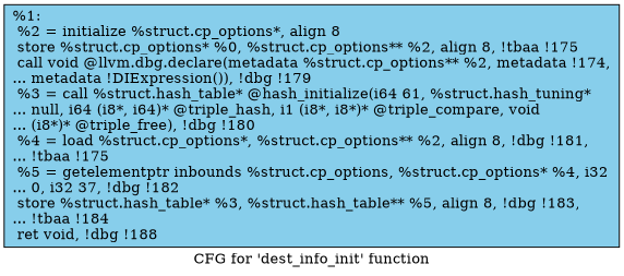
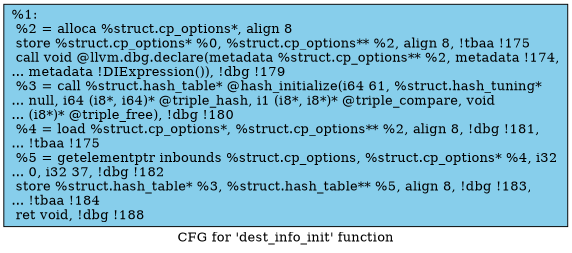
  digraph {
    label="CFG for 'dest_info_init' function"
-   n1 [label="{%1:\l  %2 = initialize %struct.cp_options*, align 8\l  store %struct.cp_options* %0, %struct.cp_options** %2, align 8, !tbaa !175\l  call void @llvm.dbg.declare(metadata %struct.cp_options** %2, metadata !174,\l... metadata !DIExpression()), !dbg !179\l  %3 = call %struct.hash_table* @hash_initialize(i64 61, %struct.hash_tuning*\l... null, i64 (i8*, i64)* @triple_hash, i1 (i8*, i8*)* @triple_compare, void\l... (i8*)* @triple_free), !dbg !180\l  %4 = load %struct.cp_options*, %struct.cp_options** %2, align 8, !dbg !181,\l... !tbaa !175\l  %5 = getelementptr inbounds %struct.cp_options, %struct.cp_options* %4, i32\l... 0, i32 37, !dbg !182\l  store %struct.hash_table* %3, %struct.hash_table** %5, align 8, !dbg !183,\l... !tbaa !184\l  ret void, !dbg !188\l}" shape=record style=filled fillcolor=skyblue]
+   n1 [label="{%1:\l  %2 = alloca %struct.cp_options*, align 8\l  store %struct.cp_options* %0, %struct.cp_options** %2, align 8, !tbaa !175\l  call void @llvm.dbg.declare(metadata %struct.cp_options** %2, metadata !174,\l... metadata !DIExpression()), !dbg !179\l  %3 = call %struct.hash_table* @hash_initialize(i64 61, %struct.hash_tuning*\l... null, i64 (i8*, i64)* @triple_hash, i1 (i8*, i8*)* @triple_compare, void\l... (i8*)* @triple_free), !dbg !180\l  %4 = load %struct.cp_options*, %struct.cp_options** %2, align 8, !dbg !181,\l... !tbaa !175\l  %5 = getelementptr inbounds %struct.cp_options, %struct.cp_options* %4, i32\l... 0, i32 37, !dbg !182\l  store %struct.hash_table* %3, %struct.hash_table** %5, align 8, !dbg !183,\l... !tbaa !184\l  ret void, !dbg !188\l}" shape=record style=filled fillcolor=skyblue]
  }
